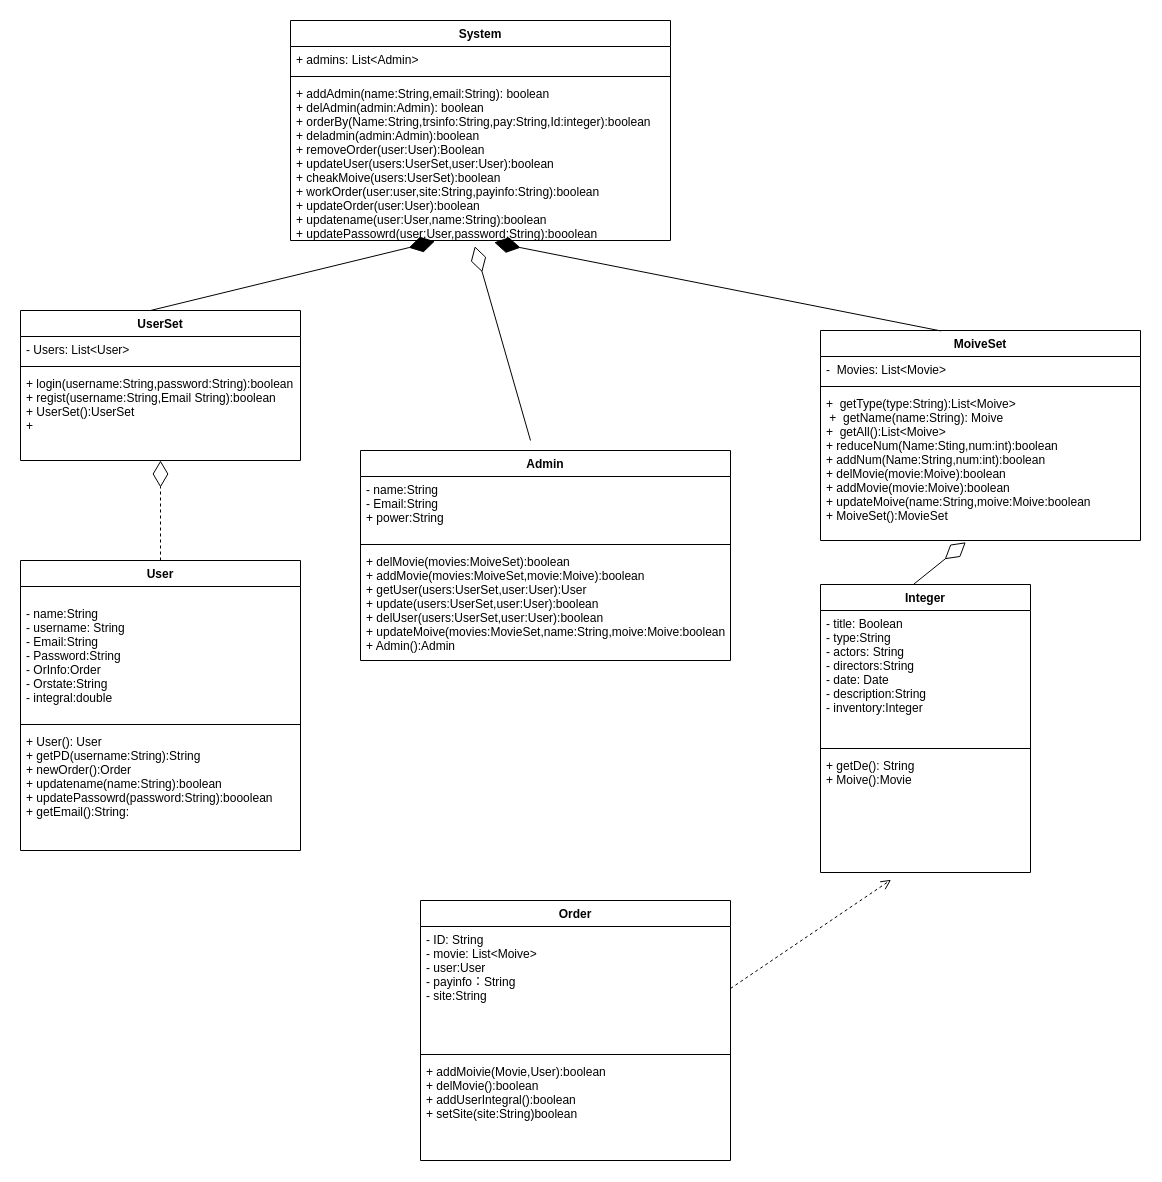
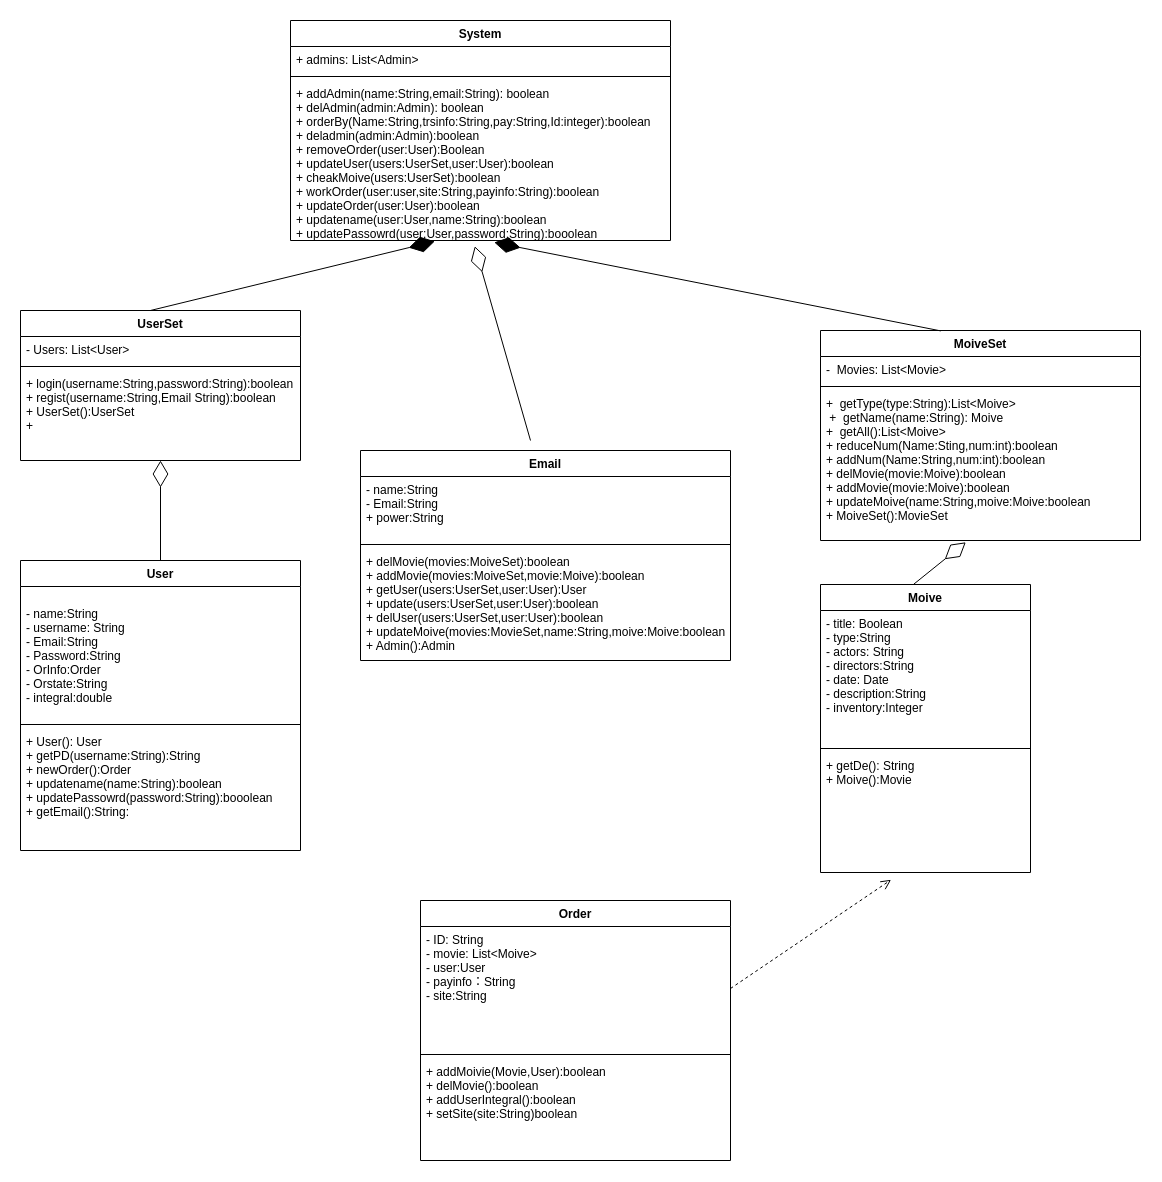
  <mxCell id="0" />
  <mxCell id="1" parent="0" />
  <mxCell id="2" value="User" style="swimlane;fontStyle=1;align=center;verticalAlign=top;childLayout=stackLayout;horizontal=1;startSize=26;horizontalStack=0;resizeParent=1;resizeParentMax=0;resizeLast=0;collapsible=1;marginBottom=0;" parent="1" vertex="1"><mxGeometry x="20" y="560" width="280" height="290" as="geometry" /></mxCell>
  <mxCell id="3" value="&#10;- name:String&#10;- username: String&#10;- Email:String&#10;- Password:String&#10;- OrInfo:Order&#10;- Orstate:String&#10;- integral:double" style="text;strokeColor=none;fillColor=none;align=left;verticalAlign=top;spacingLeft=4;spacingRight=4;overflow=hidden;rotatable=0;points=[[0,0.5],[1,0.5]];portConstraint=eastwest;" parent="2" vertex="1"><mxGeometry y="26" width="280" height="134" as="geometry" /></mxCell>
  <mxCell id="4" value="" style="line;strokeWidth=1;fillColor=none;align=left;verticalAlign=middle;spacingTop=-1;spacingLeft=3;spacingRight=3;rotatable=0;labelPosition=right;points=[];portConstraint=eastwest;" parent="2" vertex="1"><mxGeometry y="160" width="280" height="8" as="geometry" /></mxCell>
  <mxCell id="5" value="+ User(): User&#10;+ getPD(username:String):String&#10;+ newOrder():Order&#10;+ updatename(name:String):boolean&#10;+ updatePassowrd(password:String):booolean&#10;+ getEmail():String:" style="text;strokeColor=none;fillColor=none;align=left;verticalAlign=top;spacingLeft=4;spacingRight=4;overflow=hidden;rotatable=0;points=[[0,0.5],[1,0.5]];portConstraint=eastwest;" parent="2" vertex="1"><mxGeometry y="168" width="280" height="122" as="geometry" /></mxCell>
- <mxCell id="6" value="Integer" style="swimlane;fontStyle=1;align=center;verticalAlign=top;childLayout=stackLayout;horizontal=1;startSize=26;horizontalStack=0;resizeParent=1;resizeParentMax=0;resizeLast=0;collapsible=1;marginBottom=0;" parent="1" vertex="1"><mxGeometry x="820" y="584" width="210" height="288" as="geometry" /></mxCell>
+ <mxCell id="6" value="Moive" style="swimlane;fontStyle=1;align=center;verticalAlign=top;childLayout=stackLayout;horizontal=1;startSize=26;horizontalStack=0;resizeParent=1;resizeParentMax=0;resizeLast=0;collapsible=1;marginBottom=0;" parent="1" vertex="1"><mxGeometry x="820" y="584" width="210" height="288" as="geometry" /></mxCell>
  <mxCell id="7" value="- title: Boolean&#10;- type:String&#10;- actors: String&#10;- directors:String&#10;- date: Date&#10;- description:String&#10;- inventory:Integer" style="text;strokeColor=none;fillColor=none;align=left;verticalAlign=top;spacingLeft=4;spacingRight=4;overflow=hidden;rotatable=0;points=[[0,0.5],[1,0.5]];portConstraint=eastwest;" parent="6" vertex="1"><mxGeometry y="26" width="210" height="134" as="geometry" /></mxCell>
  <mxCell id="8" value="" style="line;strokeWidth=1;fillColor=none;align=left;verticalAlign=middle;spacingTop=-1;spacingLeft=3;spacingRight=3;rotatable=0;labelPosition=right;points=[];portConstraint=eastwest;" parent="6" vertex="1"><mxGeometry y="160" width="210" height="8" as="geometry" /></mxCell>
  <mxCell id="9" value="+ getDe(): String&#10;+ Moive():Movie" style="text;strokeColor=none;fillColor=none;align=left;verticalAlign=top;spacingLeft=4;spacingRight=4;overflow=hidden;rotatable=0;points=[[0,0.5],[1,0.5]];portConstraint=eastwest;" parent="6" vertex="1"><mxGeometry y="168" width="210" height="120" as="geometry" /></mxCell>
  <mxCell id="10" value="MoiveSet" style="swimlane;fontStyle=1;align=center;verticalAlign=top;childLayout=stackLayout;horizontal=1;startSize=26;horizontalStack=0;resizeParent=1;resizeParentMax=0;resizeLast=0;collapsible=1;marginBottom=0;" parent="1" vertex="1"><mxGeometry x="820" y="330" width="320" height="210" as="geometry" /></mxCell>
  <mxCell id="11" value="-  Movies: List&lt;Movie&gt;" style="text;strokeColor=none;fillColor=none;align=left;verticalAlign=top;spacingLeft=4;spacingRight=4;overflow=hidden;rotatable=0;points=[[0,0.5],[1,0.5]];portConstraint=eastwest;" parent="10" vertex="1"><mxGeometry y="26" width="320" height="26" as="geometry" /></mxCell>
  <mxCell id="12" value="" style="line;strokeWidth=1;fillColor=none;align=left;verticalAlign=middle;spacingTop=-1;spacingLeft=3;spacingRight=3;rotatable=0;labelPosition=right;points=[];portConstraint=eastwest;" parent="10" vertex="1"><mxGeometry y="52" width="320" height="8" as="geometry" /></mxCell>
  <mxCell id="13" value="+  getType(type:String):List&lt;Moive&gt;&#10; +  getName(name:String): Moive&#10;+  getAll():List&lt;Moive&gt;&#10;+ reduceNum(Name:Sting,num:int):boolean&#10;+ addNum(Name:String,num:int):boolean&#10;+ delMovie(movie:Moive):boolean&#10;+ addMovie(movie:Moive):boolean&#10;+ updateMoive(name:String,moive:Moive:boolean&#10;+ MoiveSet():MovieSet" style="text;strokeColor=none;fillColor=none;align=left;verticalAlign=top;spacingLeft=4;spacingRight=4;overflow=hidden;rotatable=0;points=[[0,0.5],[1,0.5]];portConstraint=eastwest;" parent="10" vertex="1"><mxGeometry y="60" width="320" height="150" as="geometry" /></mxCell>
  <mxCell id="14" value="UserSet" style="swimlane;fontStyle=1;align=center;verticalAlign=top;childLayout=stackLayout;horizontal=1;startSize=26;horizontalStack=0;resizeParent=1;resizeParentMax=0;resizeLast=0;collapsible=1;marginBottom=0;" parent="1" vertex="1"><mxGeometry x="20" y="310" width="280" height="150" as="geometry" /></mxCell>
  <mxCell id="15" value="- Users: List&lt;User&gt;" style="text;strokeColor=none;fillColor=none;align=left;verticalAlign=top;spacingLeft=4;spacingRight=4;overflow=hidden;rotatable=0;points=[[0,0.5],[1,0.5]];portConstraint=eastwest;" parent="14" vertex="1"><mxGeometry y="26" width="280" height="26" as="geometry" /></mxCell>
  <mxCell id="16" value="" style="line;strokeWidth=1;fillColor=none;align=left;verticalAlign=middle;spacingTop=-1;spacingLeft=3;spacingRight=3;rotatable=0;labelPosition=right;points=[];portConstraint=eastwest;" parent="14" vertex="1"><mxGeometry y="52" width="280" height="8" as="geometry" /></mxCell>
  <mxCell id="17" value="+ login(username:String,password:String):boolean &#10;+ regist(username:String,Email String):boolean&#10;+ UserSet():UserSet  &#10;+  &#10;" style="text;strokeColor=none;fillColor=none;align=left;verticalAlign=top;spacingLeft=4;spacingRight=4;overflow=hidden;rotatable=0;points=[[0,0.5],[1,0.5]];portConstraint=eastwest;" parent="14" vertex="1"><mxGeometry y="60" width="280" height="90" as="geometry" /></mxCell>
- <mxCell id="18" value="" style="endArrow=diamondThin;endFill=0;endSize=24;html=1;rounded=0;exitX=0.5;exitY=0;exitDx=0;exitDy=0;dashed=1;" parent="1" source="2" target="17" edge="1"><mxGeometry width="160" relative="1" as="geometry"><mxPoint x="120" y="500" as="sourcePoint" /><mxPoint x="280" y="500" as="targetPoint" /></mxGeometry></mxCell>
+ <mxCell id="18" value="" style="endArrow=diamondThin;endFill=0;endSize=24;html=1;rounded=0;exitX=0.5;exitY=0;exitDx=0;exitDy=0;" parent="1" source="2" target="17" edge="1"><mxGeometry width="160" relative="1" as="geometry"><mxPoint x="120" y="500" as="sourcePoint" /><mxPoint x="280" y="500" as="targetPoint" /></mxGeometry></mxCell>
  <mxCell id="19" value="" style="endArrow=diamondThin;endFill=0;endSize=24;html=1;rounded=0;exitX=0.444;exitY=-0.001;exitDx=0;exitDy=0;exitPerimeter=0;entryX=0.454;entryY=1.012;entryDx=0;entryDy=0;entryPerimeter=0;" parent="1" source="6" target="13" edge="1"><mxGeometry width="160" relative="1" as="geometry"><mxPoint x="480" y="530" as="sourcePoint" /><mxPoint x="640" y="530" as="targetPoint" /></mxGeometry></mxCell>
  <mxCell id="20" value="Order" style="swimlane;fontStyle=1;align=center;verticalAlign=top;childLayout=stackLayout;horizontal=1;startSize=26;horizontalStack=0;resizeParent=1;resizeParentMax=0;resizeLast=0;collapsible=1;marginBottom=0;" parent="1" vertex="1"><mxGeometry x="420" y="900" width="310" height="260" as="geometry"><mxRectangle x="290" y="860" width="60" height="26" as="alternateBounds" /></mxGeometry></mxCell>
  <mxCell id="21" value="- ID: String&#10;- movie: List&lt;Moive&gt;&#10;- user:User&#10;- payinfo：String&#10;- site:String " style="text;strokeColor=none;fillColor=none;align=left;verticalAlign=top;spacingLeft=4;spacingRight=4;overflow=hidden;rotatable=0;points=[[0,0.5],[1,0.5]];portConstraint=eastwest;" parent="20" vertex="1"><mxGeometry y="26" width="310" height="124" as="geometry" /></mxCell>
  <mxCell id="22" value="" style="line;strokeWidth=1;fillColor=none;align=left;verticalAlign=middle;spacingTop=-1;spacingLeft=3;spacingRight=3;rotatable=0;labelPosition=right;points=[];portConstraint=eastwest;" parent="20" vertex="1"><mxGeometry y="150" width="310" height="8" as="geometry" /></mxCell>
  <mxCell id="23" value="+ addMoivie(Movie,User):boolean&#10;+ delMovie():boolean&#10;+ addUserIntegral():boolean&#10;+ setSite(site:String)boolean&#10;" style="text;strokeColor=none;fillColor=none;align=left;verticalAlign=top;spacingLeft=4;spacingRight=4;overflow=hidden;rotatable=0;points=[[0,0.5],[1,0.5]];portConstraint=eastwest;" parent="20" vertex="1"><mxGeometry y="158" width="310" height="102" as="geometry" /></mxCell>
- <mxCell id="24" value="Admin" style="swimlane;fontStyle=1;align=center;verticalAlign=top;childLayout=stackLayout;horizontal=1;startSize=26;horizontalStack=0;resizeParent=1;resizeParentMax=0;resizeLast=0;collapsible=1;marginBottom=0;" parent="1" vertex="1"><mxGeometry x="360" y="450" width="370" height="210" as="geometry" /></mxCell>
+ <mxCell id="24" value="Email" style="swimlane;fontStyle=1;align=center;verticalAlign=top;childLayout=stackLayout;horizontal=1;startSize=26;horizontalStack=0;resizeParent=1;resizeParentMax=0;resizeLast=0;collapsible=1;marginBottom=0;" parent="1" vertex="1"><mxGeometry x="360" y="450" width="370" height="210" as="geometry" /></mxCell>
  <mxCell id="25" value="- name:String&#10;- Email:String&#10;+ power:String" style="text;strokeColor=none;fillColor=none;align=left;verticalAlign=top;spacingLeft=4;spacingRight=4;overflow=hidden;rotatable=0;points=[[0,0.5],[1,0.5]];portConstraint=eastwest;" parent="24" vertex="1"><mxGeometry y="26" width="370" height="64" as="geometry" /></mxCell>
  <mxCell id="26" value="" style="line;strokeWidth=1;fillColor=none;align=left;verticalAlign=middle;spacingTop=-1;spacingLeft=3;spacingRight=3;rotatable=0;labelPosition=right;points=[];portConstraint=eastwest;" parent="24" vertex="1"><mxGeometry y="90" width="370" height="8" as="geometry" /></mxCell>
  <mxCell id="27" value="+ delMovie(movies:MoiveSet):boolean&#10;+ addMovie(movies:MoiveSet,movie:Moive):boolean&#10;+ getUser(users:UserSet,user:User):User&#10;+ update(users:UserSet,user:User):boolean&#10;+ delUser(users:UserSet,user:User):boolean&#10;+ updateMoive(movies:MovieSet,name:String,moive:Moive:boolean&#10;+ Admin():Admin" style="text;strokeColor=none;fillColor=none;align=left;verticalAlign=top;spacingLeft=4;spacingRight=4;overflow=hidden;rotatable=0;points=[[0,0.5],[1,0.5]];portConstraint=eastwest;" parent="24" vertex="1"><mxGeometry y="98" width="370" height="112" as="geometry" /></mxCell>
  <mxCell id="28" value="System" style="swimlane;fontStyle=1;align=center;verticalAlign=top;childLayout=stackLayout;horizontal=1;startSize=26;horizontalStack=0;resizeParent=1;resizeParentMax=0;resizeLast=0;collapsible=1;marginBottom=0;" parent="1" vertex="1"><mxGeometry x="290" y="20" width="380" height="220" as="geometry" /></mxCell>
  <mxCell id="29" value="+ admins: List&lt;Admin&gt;" style="text;strokeColor=none;fillColor=none;align=left;verticalAlign=top;spacingLeft=4;spacingRight=4;overflow=hidden;rotatable=0;points=[[0,0.5],[1,0.5]];portConstraint=eastwest;" parent="28" vertex="1"><mxGeometry y="26" width="380" height="26" as="geometry" /></mxCell>
  <mxCell id="30" value="" style="line;strokeWidth=1;fillColor=none;align=left;verticalAlign=middle;spacingTop=-1;spacingLeft=3;spacingRight=3;rotatable=0;labelPosition=right;points=[];portConstraint=eastwest;" parent="28" vertex="1"><mxGeometry y="52" width="380" height="8" as="geometry" /></mxCell>
  <mxCell id="31" value="+ addAdmin(name:String,email:String): boolean&#10;+ delAdmin(admin:Admin): boolean&#10;+ orderBy(Name:String,trsinfo:String,pay:String,Id:integer):boolean&#10;+ deladmin(admin:Admin):boolean&#10;+ removeOrder(user:User):Boolean&#10;+ updateUser(users:UserSet,user:User):boolean&#10;+ cheakMoive(users:UserSet):boolean&#10;+ workOrder(user:user,site:String,payinfo:String):boolean&#10;+ updateOrder(user:User):boolean&#10;+ updatename(user:User,name:String):boolean&#10;+ updatePassowrd(user:User,password:String):booolean" style="text;strokeColor=none;fillColor=none;align=left;verticalAlign=top;spacingLeft=4;spacingRight=4;overflow=hidden;rotatable=0;points=[[0,0.5],[1,0.5]];portConstraint=eastwest;" parent="28" vertex="1"><mxGeometry y="60" width="380" height="160" as="geometry" /></mxCell>
  <mxCell id="32" value="" style="endArrow=diamondThin;endFill=0;endSize=24;html=1;rounded=0;entryX=0.485;entryY=1.036;entryDx=0;entryDy=0;entryPerimeter=0;" parent="1" target="31" edge="1"><mxGeometry width="160" relative="1" as="geometry"><mxPoint x="530" y="440" as="sourcePoint" /><mxPoint x="630" y="530" as="targetPoint" /></mxGeometry></mxCell>
  <mxCell id="33" value="" style="html=1;verticalAlign=bottom;endArrow=open;dashed=1;endSize=8;rounded=0;entryX=0.336;entryY=1.061;entryDx=0;entryDy=0;entryPerimeter=0;exitX=1;exitY=0.5;exitDx=0;exitDy=0;" parent="1" source="21" target="9" edge="1"><mxGeometry relative="1" as="geometry"><mxPoint x="800" y="930" as="sourcePoint" /><mxPoint x="720" y="930" as="targetPoint" /></mxGeometry></mxCell>
  <mxCell id="34" value="" style="endArrow=diamondThin;endFill=1;endSize=24;html=1;rounded=0;exitX=0.464;exitY=0;exitDx=0;exitDy=0;exitPerimeter=0;entryX=0.38;entryY=1.005;entryDx=0;entryDy=0;entryPerimeter=0;" parent="1" source="14" target="31" edge="1"><mxGeometry width="160" relative="1" as="geometry"><mxPoint x="130" y="180" as="sourcePoint" /><mxPoint x="290" y="180" as="targetPoint" /></mxGeometry></mxCell>
  <mxCell id="35" value="" style="endArrow=diamondThin;endFill=1;endSize=24;html=1;rounded=0;exitX=0.376;exitY=0.002;exitDx=0;exitDy=0;exitPerimeter=0;entryX=0.536;entryY=1.012;entryDx=0;entryDy=0;entryPerimeter=0;" parent="1" source="10" target="31" edge="1"><mxGeometry width="160" relative="1" as="geometry"><mxPoint x="510" y="390" as="sourcePoint" /><mxPoint x="670" y="390" as="targetPoint" /></mxGeometry></mxCell>
